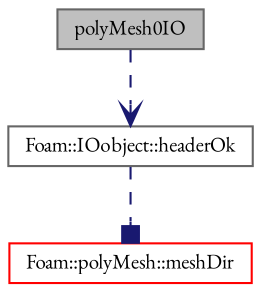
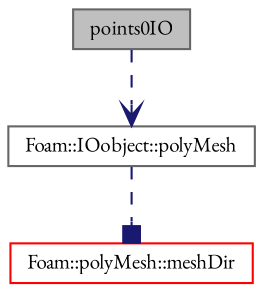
  digraph {
    fontname="EB Garamond"
    rankdir=TB
    node [color=gray40 fontname="EB Garamond" fontsize=10 shape=record]
    edge [color=midnightblue fontname="EB Garamond" fontsize=10 labelfontname=FreeSans labelfontsize=10 style=dashed]
-   n1 [fillcolor=grey75 fontcolor=black height=0.2 label=polyMesh0IO style=filled width=0.4]
-   n2 [height=0.2 label="Foam::IOobject::headerOk" width=0.4]
+   n1 [fillcolor=grey75 fontcolor=black height=0.2 label=points0IO style=filled width=0.4]
+   n2 [height=0.2 label="Foam::IOobject::polyMesh" width=0.4]
    n3 [color=red height=0.2 label="Foam::polyMesh::meshDir" width=0.4]
    n1 -> n2 [arrowhead=vee]
    n2 -> n3 [arrowhead=box]
  }
